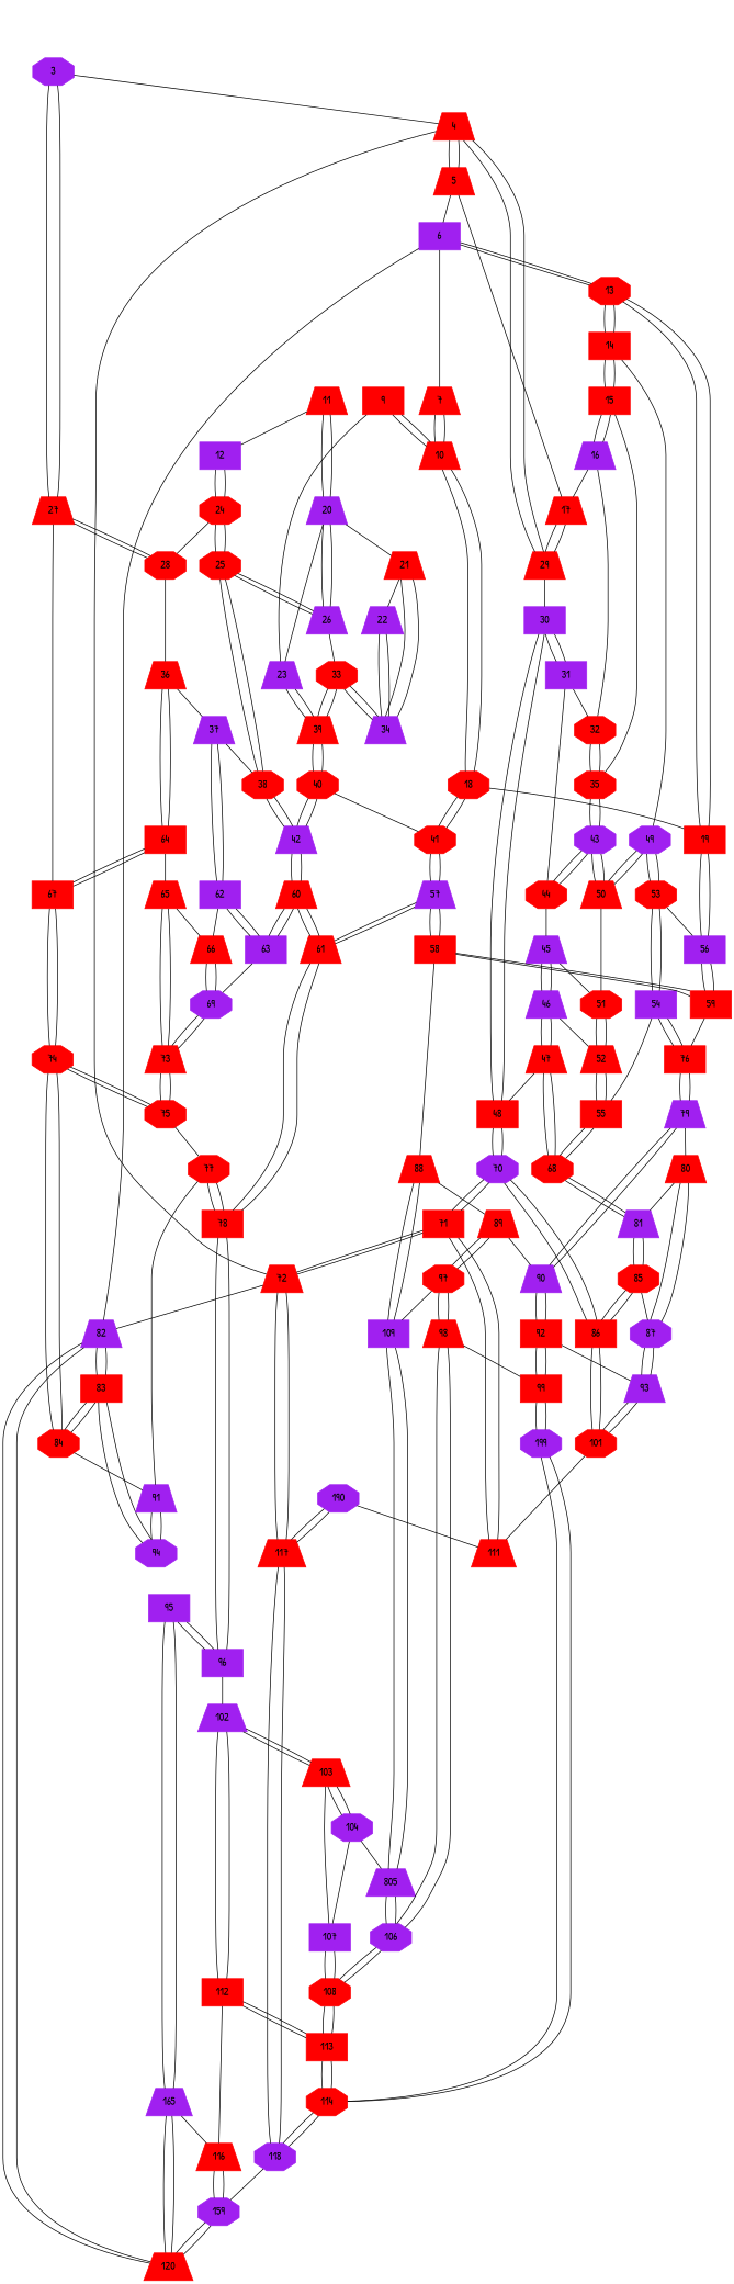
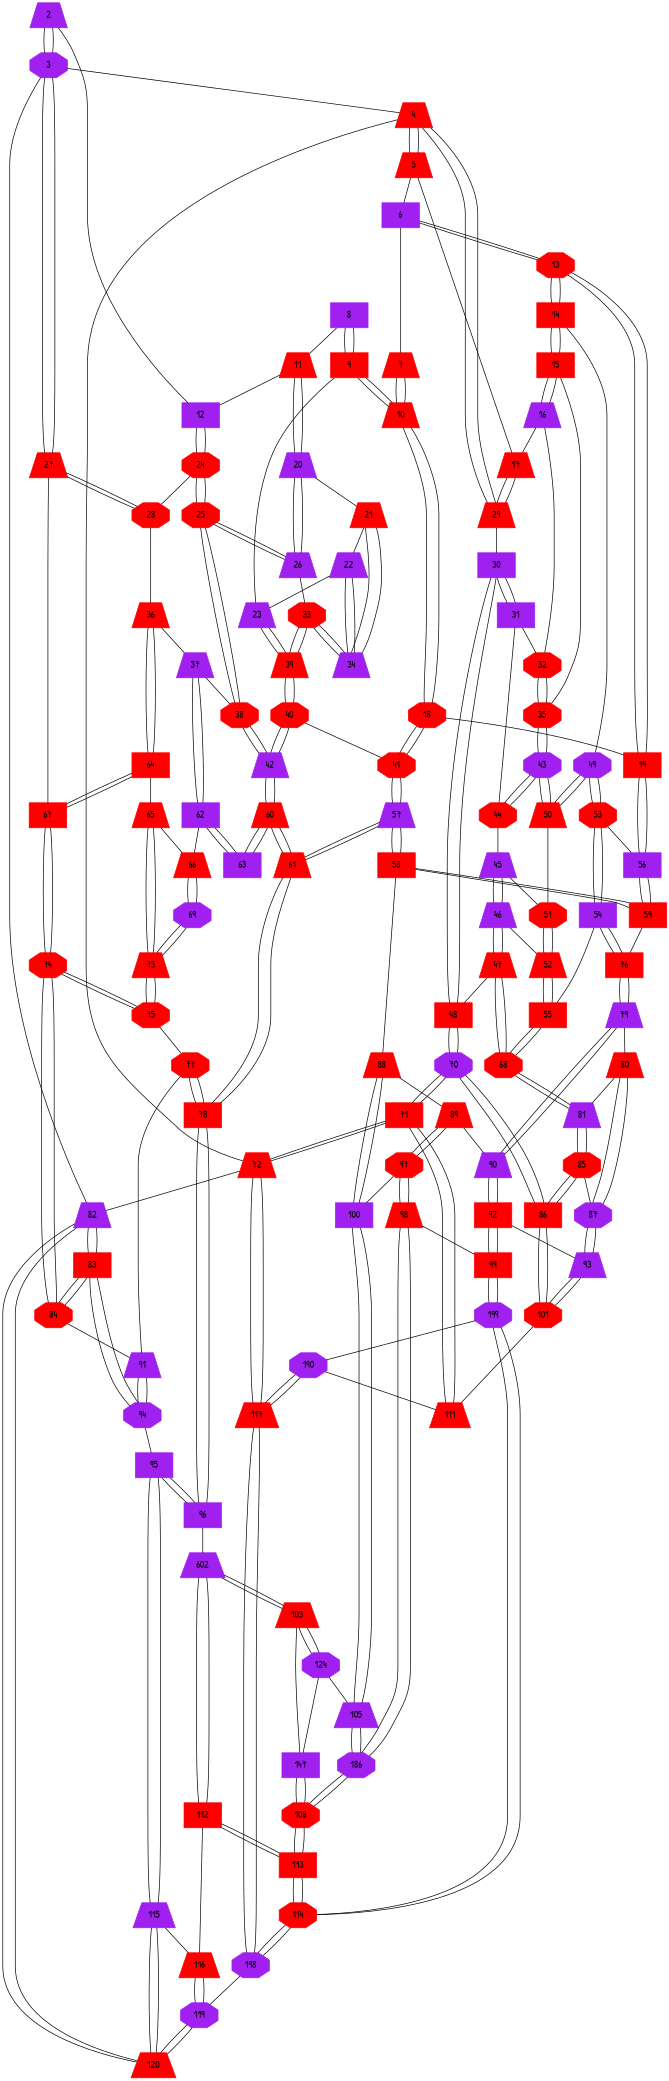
  graph {
    fontname="Patrick Hand"
    node [color=red fontname="Patrick Hand" shape=trapezium style=filled]
    edge [fontname="Patrick Hand"]
+   2 [color=purple]
    3 [color=purple shape=octagon]
    12 [color=purple shape=box]
+   8 [color=purple shape=box]
    9 [shape=box]
    11
    4
    27
    82 [color=purple]
    24 [shape=octagon]
    5
    29
    72
    28 [shape=octagon]
    67 [shape=box]
    83 [shape=box]
    120
    6 [color=purple shape=box]
    17
    30 [color=purple shape=box]
    117
    7
    13 [shape=octagon]
    10
    14 [shape=box]
    19 [shape=box]
    18 [shape=octagon]
    23 [color=purple]
    20 [color=purple]
    39
    41 [shape=octagon]
    21
    26 [color=purple]
    25 [shape=octagon]
    15 [shape=box]
    49 [color=purple shape=octagon]
    56 [color=purple shape=box]
    16 [color=purple]
    35 [shape=octagon]
    50
    53 [shape=octagon]
    32 [shape=octagon]
    43 [color=purple shape=octagon]
    57 [color=purple]
    59 [shape=box]
    22 [color=purple]
    34 [color=purple]
    33 [shape=octagon]
    40 [shape=octagon]
    38 [shape=octagon]
    36
    42 [color=purple]
    74 [shape=octagon]
    37 [color=purple]
    64 [shape=box]
    31 [color=purple shape=box]
    48 [shape=box]
    44 [shape=octagon]
    70 [color=purple shape=octagon]
    45 [color=purple]
    62 [color=purple shape=box]
    65
    63 [color=purple shape=box]
    66
    60
    58 [shape=box]
    61
    51 [shape=octagon]
    46 [color=purple]
    47
    52
    68 [shape=octagon]
    55 [shape=box]
    81 [color=purple]
    71 [shape=box]
    86 [shape=box]
    54 [color=purple shape=box]
    76 [shape=box]
    79 [color=purple]
    88
    78 [shape=box]
    89
-   100 [color=purple shape=box label=109]
+   100 [color=purple shape=box]
    69 [color=purple shape=octagon]
    96 [color=purple shape=box]
    73
    75 [shape=octagon]
    84 [shape=octagon]
    85 [shape=octagon]
    111
    101 [shape=octagon]
-   118 [color=purple shape=octagon]
+   118 [color=purple shape=octagon label=198]
    77 [shape=octagon]
    91 [color=purple]
    80
    90 [color=purple]
    94 [color=purple shape=octagon]
-   102 [color=purple]
+   102 [color=purple label=602]
    87 [color=purple shape=octagon]
    92 [shape=box]
    93 [color=purple]
    95 [color=purple shape=box]
    97 [shape=octagon]
-   105 [color=purple label=805]
+   105 [color=purple]
    98
    99 [shape=box]
    n107 [color=purple label=199 shape=octagon]
-   115 [color=purple label=165]
+   115 [color=purple]
    116
    103
    112 [shape=box]
-   106 [color=purple shape=octagon]
+   106 [color=purple shape=octagon label=186]
    108 [shape=octagon]
    n114 [color=purple label=190 shape=octagon]
    114 [shape=octagon]
-   104 [color=purple shape=octagon]
-   107 [color=purple shape=box]
+   104 [color=purple shape=octagon label=124]
+   107 [color=purple shape=box label=147]
    113 [shape=box]
-   119 [color=purple shape=octagon label=159]
+   119 [color=purple shape=octagon]
+   2 -- 3
+   2 -- 3
+   2 -- 12
    3 -- 4
    3 -- 27
    3 -- 27
-   6 -- 82
+   3 -- 82
    12 -- 24
    12 -- 24
+   8 -- 9
+   8 -- 9
+   8 -- 11
    9 -- 10
    9 -- 10
    9 -- 23
    11 -- 12
    11 -- 20
    11 -- 20
    4 -- 5
    4 -- 5
    4 -- 29
    4 -- 29
    4 -- 72
    27 -- 28
    27 -- 28
    27 -- 67
    82 -- 83
    82 -- 83
    82 -- 120
    82 -- 120
    24 -- 28
    24 -- 25
    24 -- 25
    5 -- 6
    5 -- 17
    29 -- 30
    72 -- 82
    72 -- 117
    72 -- 117
    28 -- 36
    67 -- 74
    67 -- 74
    83 -- 84
    83 -- 84
    83 -- 94
    83 -- 94
    6 -- 7
    6 -- 13
    6 -- 13
    17 -- 29
    17 -- 29
    30 -- 31
    30 -- 31
    30 -- 48
    30 -- 48
    117 -- 118
    117 -- 118
    7 -- 10
    7 -- 10
    13 -- 14
    13 -- 14
    13 -- 19
    13 -- 19
    10 -- 18
    10 -- 18
    14 -- 15
    14 -- 15
    14 -- 49
    19 -- 56
    19 -- 56
    18 -- 19
    18 -- 41
    18 -- 41
    23 -- 39
    23 -- 39
    20 -- 21
    20 -- 26
    20 -- 26
    39 -- 40
    39 -- 40
    41 -- 57
    41 -- 57
    21 -- 22
    21 -- 34
    21 -- 34
    26 -- 33
    25 -- 26
    25 -- 26
    25 -- 38
    25 -- 38
    15 -- 16
    15 -- 16
    15 -- 35
    49 -- 50
    49 -- 50
    49 -- 53
    49 -- 53
    56 -- 59
    56 -- 59
    16 -- 17
    16 -- 32
    35 -- 43
    35 -- 43
    50 -- 51
    53 -- 56
    53 -- 54
    53 -- 54
    32 -- 35
    32 -- 35
    43 -- 50
    43 -- 50
    43 -- 44
    43 -- 44
    57 -- 58
    57 -- 58
    57 -- 61
    57 -- 61
    59 -- 76
-   20 -- 23
+   22 -- 23
    22 -- 34
    22 -- 34
    33 -- 39
    33 -- 39
    33 -- 34
    33 -- 34
    40 -- 41
    40 -- 42
    40 -- 42
    38 -- 42
    38 -- 42
    36 -- 37
    36 -- 64
    36 -- 64
    42 -- 60
    42 -- 60
    74 -- 75
    74 -- 75
    74 -- 84
    74 -- 84
    37 -- 38
    37 -- 62
    37 -- 62
    64 -- 67
    64 -- 67
    64 -- 65
    31 -- 32
    31 -- 44
    48 -- 70
    48 -- 70
    44 -- 45
    70 -- 71
    70 -- 71
    70 -- 86
    70 -- 86
    45 -- 51
    45 -- 46
    45 -- 46
    62 -- 63
    62 -- 63
    62 -- 66
    65 -- 66
    65 -- 73
    65 -- 73
-   63 -- 69
    66 -- 69
    66 -- 69
    60 -- 63
    60 -- 63
    60 -- 61
    60 -- 61
    58 -- 59
    58 -- 59
    58 -- 88
    61 -- 78
    61 -- 78
    51 -- 52
    51 -- 52
    46 -- 47
    46 -- 47
    46 -- 52
    47 -- 48
    47 -- 68
    47 -- 68
    52 -- 55
    52 -- 55
    68 -- 81
    68 -- 81
    55 -- 68
    55 -- 68
    81 -- 85
    81 -- 85
    71 -- 72
    71 -- 72
    71 -- 111
    71 -- 111
    86 -- 101
    86 -- 101
    54 -- 55
    54 -- 76
    54 -- 76
    76 -- 79
    76 -- 79
    79 -- 80
    79 -- 90
    79 -- 90
    88 -- 89
    88 -- 100
    88 -- 100
    78 -- 96
    78 -- 96
    89 -- 90
    89 -- 97
    89 -- 97
    100 -- 105
    100 -- 105
    69 -- 73
    69 -- 73
    96 -- 102
    73 -- 75
    73 -- 75
    75 -- 77
    84 -- 91
    85 -- 86
    85 -- 86
    85 -- 87
    101 -- 111
    118 -- 119
    77 -- 78
    77 -- 78
    77 -- 91
    91 -- 94
    91 -- 94
    80 -- 81
    80 -- 87
    80 -- 87
    90 -- 92
    90 -- 92
+   94 -- 95
    102 -- 103
    102 -- 103
    102 -- 112
    102 -- 112
    87 -- 93
    87 -- 93
    92 -- 93
    92 -- 99
    92 -- 99
    93 -- 101
    93 -- 101
    95 -- 96
    95 -- 96
    95 -- 115
    95 -- 115
    97 -- 100
    97 -- 98
    97 -- 98
    105 -- 106
    105 -- 106
    98 -- 99
    98 -- 106
    98 -- 106
    99 -- n107
    99 -- n107
+   n107 -- n114
    n107 -- 114
    n107 -- 114
    115 -- 120
    115 -- 120
    115 -- 116
    116 -- 119
    116 -- 119
    103 -- 104
    103 -- 104
    103 -- 107
    112 -- 116
    112 -- 113
    112 -- 113
    106 -- 108
    106 -- 108
    108 -- 113
    108 -- 113
    n114 -- 117
    n114 -- 117
    n114 -- 111
    114 -- 118
    114 -- 118
    104 -- 105
    104 -- 107
    107 -- 108
    107 -- 108
    113 -- 114
    113 -- 114
    119 -- 120
    119 -- 120
  }
